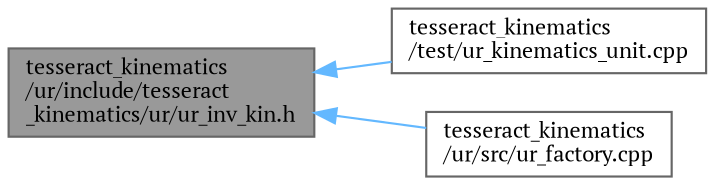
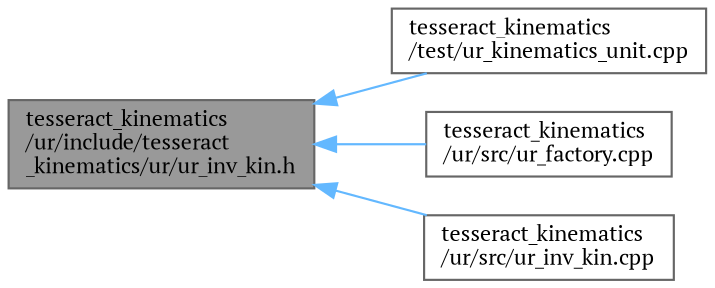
  digraph {
    rankdir=LR
    fontname="PT Serif"
    node [color=grey40 fillcolor=white fontname="PT Serif" fontsize=10 shape=box style=filled]
    edge [color=steelblue1 dir=back fontname="PT Serif" fontsize=10 labelfontname=Helvetica labelfontsize=10 style=solid]
    n1 [color=gray40 fillcolor=grey60 fontcolor=black height=0.2 label="tesseract_kinematics\l/ur/include/tesseract\l_kinematics/ur/ur_inv_kin.h" width=0.4]
    n2 [height=0.2 label="tesseract_kinematics\l/test/ur_kinematics_unit.cpp" width=0.4]
    n3 [height=0.2 label="tesseract_kinematics\l/ur/src/ur_factory.cpp" width=0.4]
+   n4 [height=0.2 label="tesseract_kinematics\l/ur/src/ur_inv_kin.cpp" width=0.4]
    n1 -> n2
    n1 -> n3
+   n1 -> n4
  }
